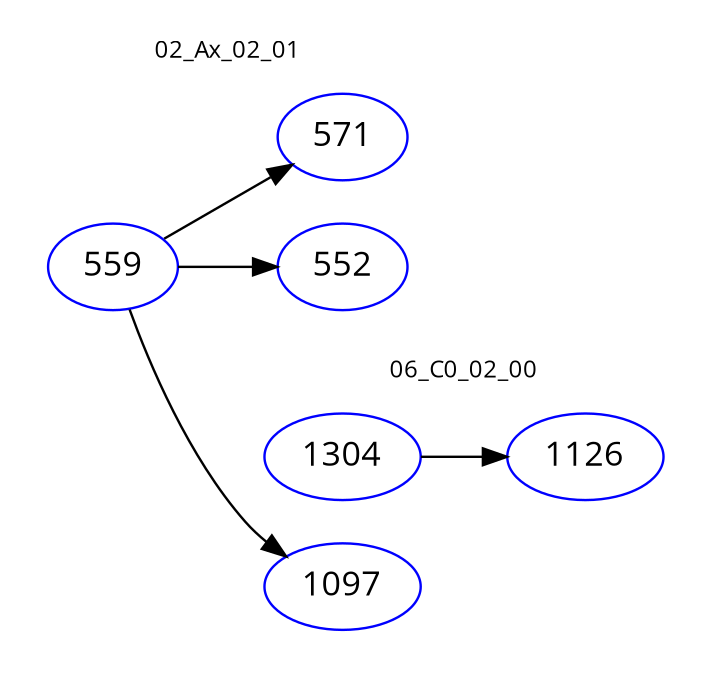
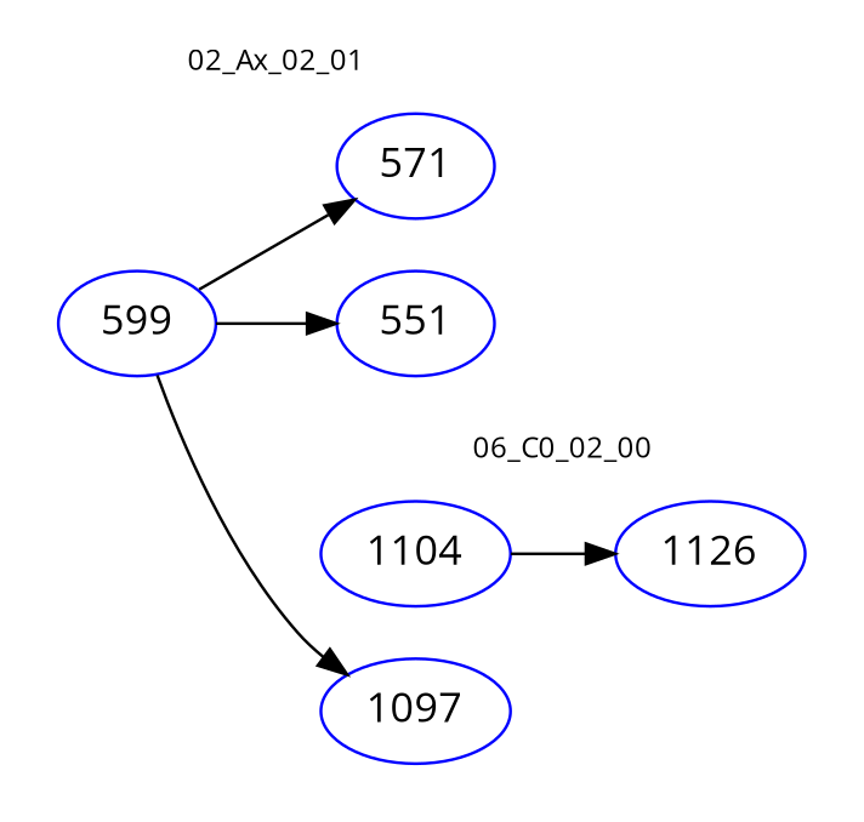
  digraph {
    fontname="Open Sans"
    rankdir=LR
    node [color=blue fontname="Open Sans"]
    edge [color=black fontname="Open Sans"]
-   n1 [label=559]
-   n2 [label=552]
+   n1 [label=599]
+   n2 [label=551]
    n3 [label=571]
-   n4 [label=1304]
+   n4 [label=1104]
    n5 [label=1097]
    n6 [label=1126]
    subgraph cluster_1 {
      color=white
      fontsize=10
      label="02_Ax_02_01"
      n1
      n2
      n3
    }
    subgraph cluster_2 {
      color=white
      fontsize=10
      label="06_C0_02_00"
      n4
      n5
      n6
    }
    n1 -> n2
    n1 -> n3
    n1 -> n5
    n4 -> n6
  }
